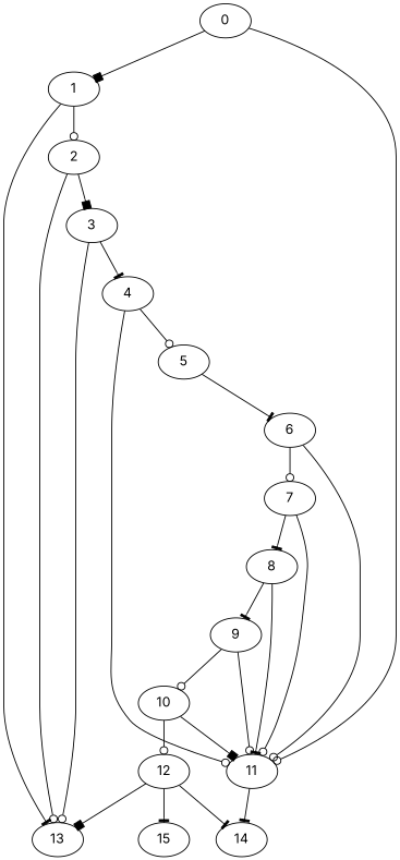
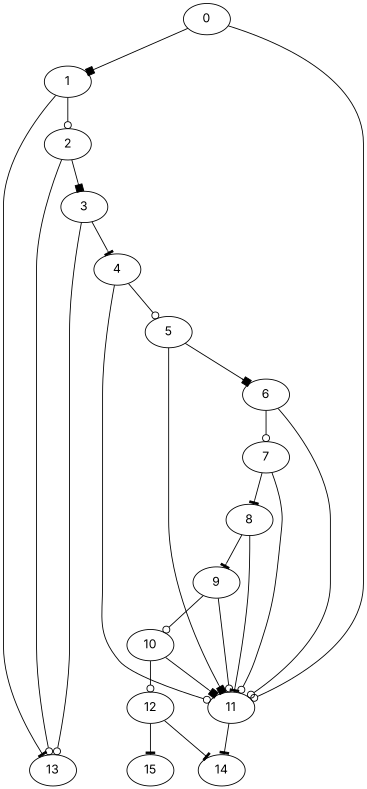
  digraph {
    fontname=Inter
    node [fontname=Inter]
    edge [arrowhead=odot fontname=Inter]
    0
    1
    11
    2
    13
    14
    3
    4
    5
    6
    7
    8
    9
    10
    12
    15
    0 -> 1 [arrowhead=box]
    0 -> 11
    1 -> 2
    1 -> 13 [arrowhead=tee]
    11 -> 14 [arrowhead=tee]
    2 -> 13
    2 -> 3 [arrowhead=box]
    3 -> 13
    3 -> 4 [arrowhead=tee]
    4 -> 11
    4 -> 5
-   5 -> 6 [arrowhead=tee]
+   5 -> 11 [arrowhead=box]
+   5 -> 6 [arrowhead=box]
    6 -> 11
    6 -> 7
    7 -> 11
    7 -> 8 [arrowhead=tee]
    8 -> 11 [arrowhead=tee]
    8 -> 9 [arrowhead=tee]
    9 -> 11
    9 -> 10
    10 -> 11 [arrowhead=box]
    10 -> 12
-   12 -> 13 [arrowhead=box]
    12 -> 14 [arrowhead=tee]
    12 -> 15 [arrowhead=tee]
  }
